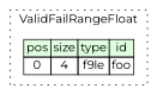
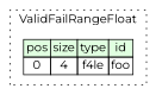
  digraph {
    rankdir=LR
    fontname=Montserrat
-   n1 [label=<<TABLE BORDER="0" CELLBORDER="1" CELLSPACING="0"> 			<TR><TD BGCOLOR="#E0FFE0">pos</TD><TD BGCOLOR="#E0FFE0">size</TD><TD BGCOLOR="#E0FFE0">type</TD><TD BGCOLOR="#E0FFE0">id</TD></TR> 			<TR><TD PORT="foo_pos">0</TD><TD PORT="foo_size">4</TD><TD>f9le</TD><TD PORT="foo_type">foo</TD></TR> 		</TABLE>> shape=plaintext fontname=Montserrat]
+   n1 [label=<<TABLE BORDER="0" CELLBORDER="1" CELLSPACING="0"> 			<TR><TD BGCOLOR="#E0FFE0">pos</TD><TD BGCOLOR="#E0FFE0">size</TD><TD BGCOLOR="#E0FFE0">type</TD><TD BGCOLOR="#E0FFE0">id</TD></TR> 			<TR><TD PORT="foo_pos">0</TD><TD PORT="foo_size">4</TD><TD>f4le</TD><TD PORT="foo_type">foo</TD></TR> 		</TABLE>> shape=plaintext fontname=Montserrat]
    subgraph cluster_1 {
      label=ValidFailRangeFloat
      style=dotted
      n1
    }
  }
